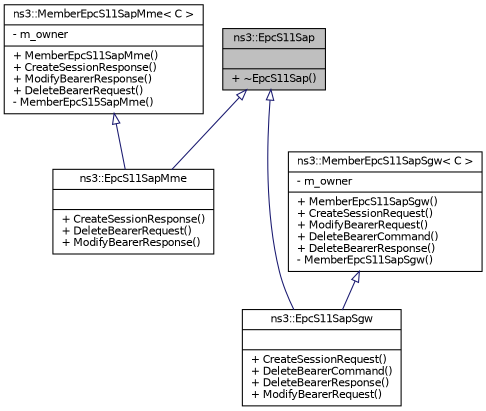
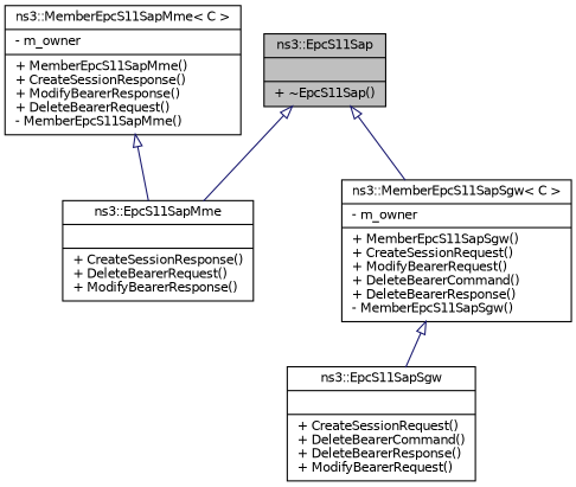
  digraph {
    node [color=black fillcolor=white fontname=Helvetica fontsize=10 shape=record style=filled]
    edge [arrowtail=onormal color=midnightblue dir=back fontname=Helvetica fontsize=10 labelfontname=Helvetica labelfontsize=10 style=solid]
    n1 [fillcolor=grey75 fontcolor=black height=0.2 label="{ns3::EpcS11Sap\n||+ ~EpcS11Sap()\l}" width=0.4]
    n2 [height=0.2 label="{ns3::EpcS11SapMme\n||+ CreateSessionResponse()\l+ DeleteBearerRequest()\l+ ModifyBearerResponse()\l}" width=0.4]
    n3 [height=0.2 label="{ns3::EpcS11SapSgw\n||+ CreateSessionRequest()\l+ DeleteBearerCommand()\l+ DeleteBearerResponse()\l+ ModifyBearerRequest()\l}" width=0.4]
-   n4 [height=0.2 label="{ns3::MemberEpcS11SapMme\< C \>\n|- m_owner\l|+ MemberEpcS11SapMme()\l+ CreateSessionResponse()\l+ ModifyBearerResponse()\l+ DeleteBearerRequest()\l- MemberEpcS15SapMme()\l}" width=0.4]
+   n4 [height=0.2 label="{ns3::MemberEpcS11SapMme\< C \>\n|- m_owner\l|+ MemberEpcS11SapMme()\l+ CreateSessionResponse()\l+ ModifyBearerResponse()\l+ DeleteBearerRequest()\l- MemberEpcS11SapMme()\l}" width=0.4]
    n5 [height=0.2 label="{ns3::MemberEpcS11SapSgw\< C \>\n|- m_owner\l|+ MemberEpcS11SapSgw()\l+ CreateSessionRequest()\l+ ModifyBearerRequest()\l+ DeleteBearerCommand()\l+ DeleteBearerResponse()\l- MemberEpcS11SapSgw()\l}" width=0.4]
    n1 -> n2
-   n1 -> n3
+   n1 -> n5
    n4 -> n2
    n5 -> n3
  }
